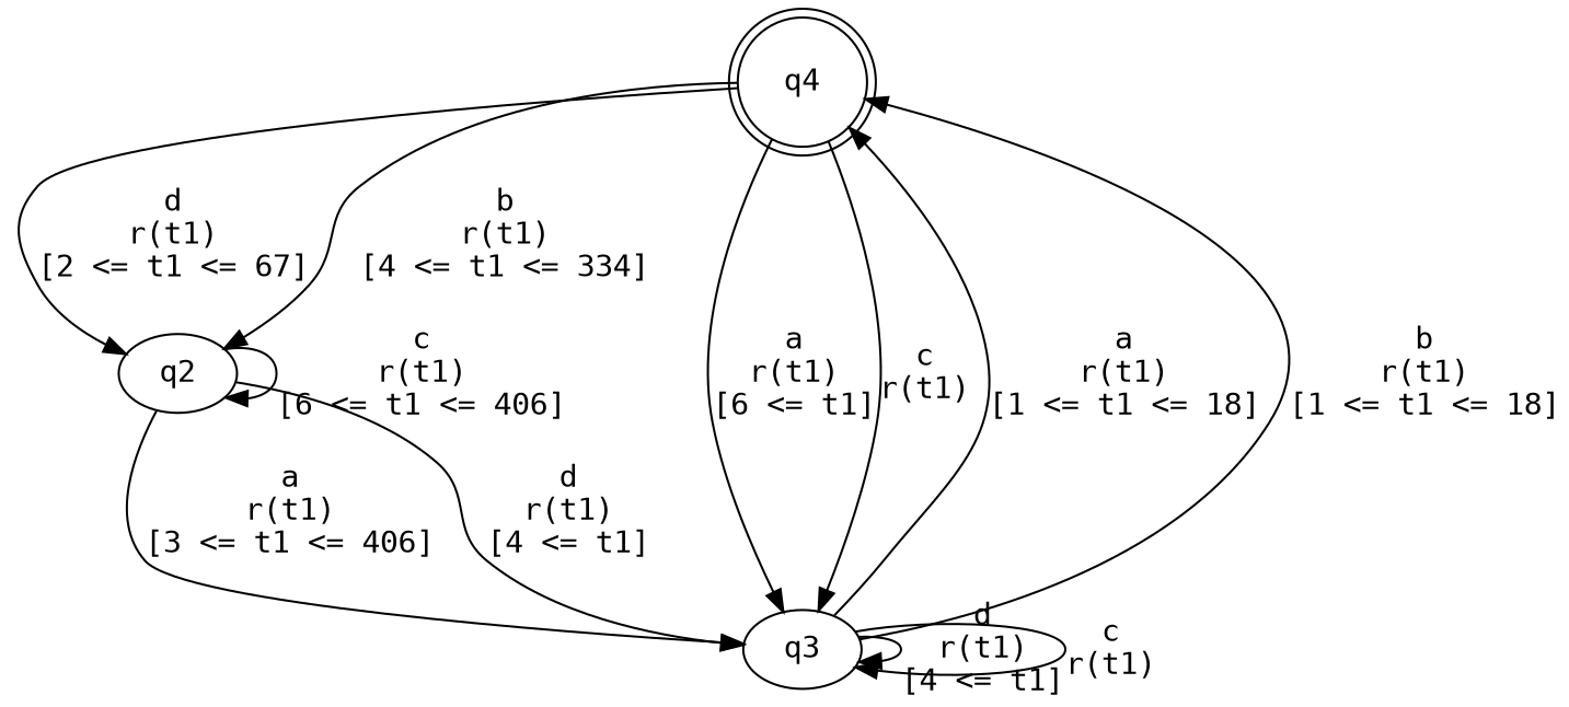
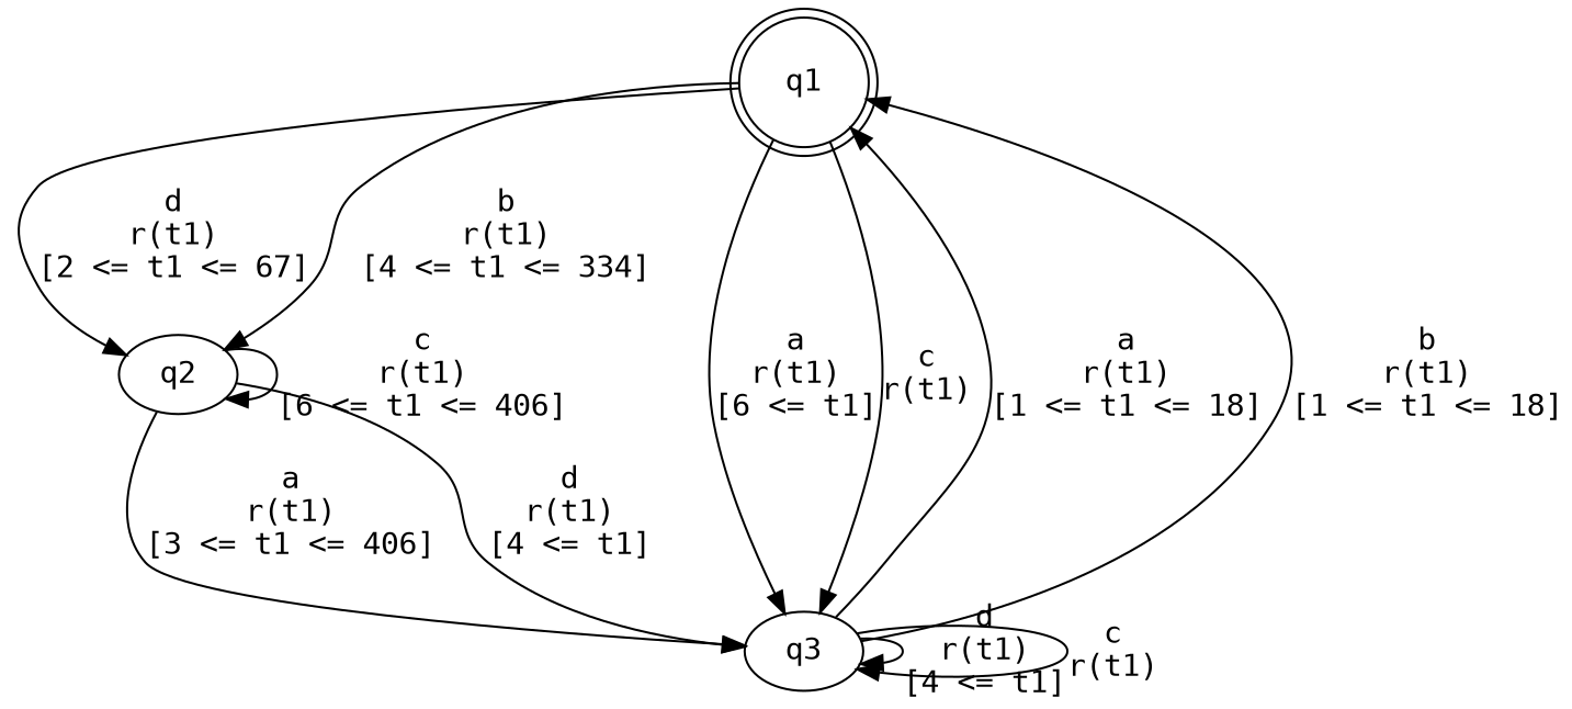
  digraph {
    fontname="DejaVu Sans Mono"
    node [fontname="DejaVu Sans Mono"]
    edge [fontname="DejaVu Sans Mono"]
-   n1 [label=q4 shape=doublecircle]
+   n1 [label=q1 shape=doublecircle]
    n2 [label=q2]
    n3 [label=q3]
    n1 -> n2 [label="d\nr(t1)\n[2 <= t1 <= 67]"]
    n1 -> n2 [label="b\nr(t1)\n[4 <= t1 <= 334]"]
    n1 -> n3 [label="a\nr(t1)\n[6 <= t1]"]
    n1 -> n3 [label="c\nr(t1)\n"]
    n2 -> n2 [label="c\nr(t1)\n[6 <= t1 <= 406]"]
    n2 -> n3 [label="a\nr(t1)\n[3 <= t1 <= 406]"]
    n2 -> n3 [label="d\nr(t1)\n[4 <= t1]"]
    n3 -> n1 [label="a\nr(t1)\n[1 <= t1 <= 18]"]
    n3 -> n1 [label="b\nr(t1)\n[1 <= t1 <= 18]"]
    n3 -> n3 [label="d\nr(t1)\n[4 <= t1]"]
    n3 -> n3 [label="c\nr(t1)\n"]
  }
